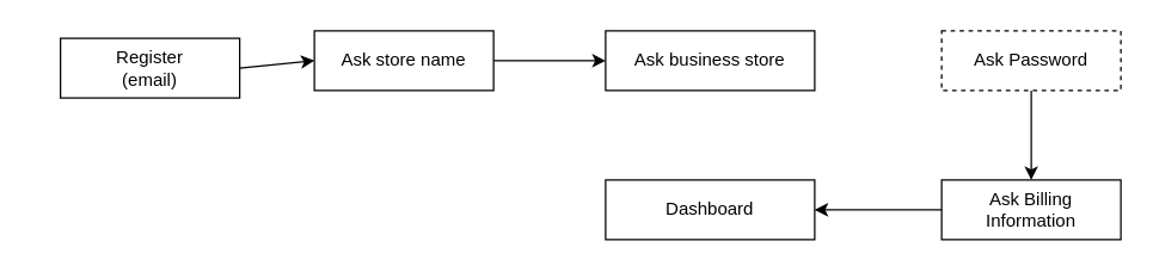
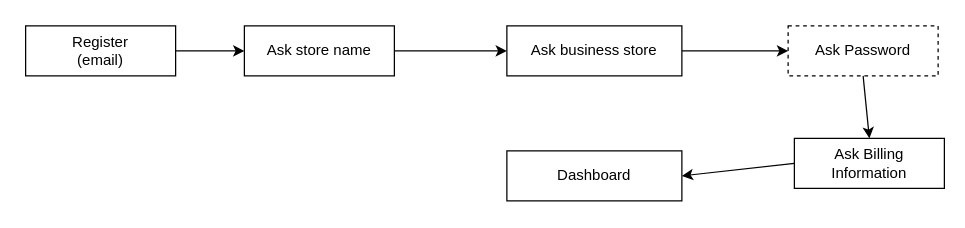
  <mxCell id="0" />
  <mxCell id="1" parent="0" />
- <mxCell id="2" value="Register&lt;br&gt;(email)" style="rounded=0;whiteSpace=wrap;html=1;" vertex="1" parent="1"><mxGeometry x="40" y="25" width="120" height="40" as="geometry" /></mxCell>
- <mxCell id="3" value="Ask store name" style="rounded=0;whiteSpace=wrap;html=1;" vertex="1" parent="1"><mxGeometry x="210" y="20" width="120" height="40" as="geometry" /></mxCell>
+ <mxCell id="2" value="Register&lt;br&gt;(email)" style="rounded=0;whiteSpace=wrap;html=1;" vertex="1" parent="1"><mxGeometry x="20" y="20" width="120" height="40" as="geometry" /></mxCell>
+ <mxCell id="3" value="Ask store name" style="rounded=0;whiteSpace=wrap;html=1;" vertex="1" parent="1"><mxGeometry x="195" y="20" width="120" height="40" as="geometry" /></mxCell>
  <mxCell id="4" value="Ask business store" style="rounded=0;whiteSpace=wrap;html=1;" vertex="1" parent="1"><mxGeometry x="405" y="20" width="140" height="40" as="geometry" /></mxCell>
  <mxCell id="5" value="Ask Password" style="rounded=0;whiteSpace=wrap;html=1;dashed=1;" vertex="1" parent="1"><mxGeometry x="630" y="20" width="120" height="40" as="geometry" /></mxCell>
- <mxCell id="6" value="Ask Billing Information" style="rounded=0;whiteSpace=wrap;html=1;" vertex="1" parent="1"><mxGeometry x="630" y="120" width="120" height="40" as="geometry" /></mxCell>
+ <mxCell id="6" value="Ask Billing Information" style="rounded=0;whiteSpace=wrap;html=1;" vertex="1" parent="1"><mxGeometry x="635" y="110" width="120" height="40" as="geometry" /></mxCell>
  <mxCell id="7" value="Dashboard" style="rounded=0;whiteSpace=wrap;html=1;" vertex="1" parent="1"><mxGeometry x="405" y="120" width="140" height="40" as="geometry" /></mxCell>
  <mxCell id="8" value="" style="endArrow=classic;html=1;rounded=0;exitX=1;exitY=0.5;exitDx=0;exitDy=0;entryX=0;entryY=0.5;entryDx=0;entryDy=0;" edge="1" parent="1" source="2" target="3"><mxGeometry width="50" height="50" relative="1" as="geometry"><mxPoint x="380" y="380" as="sourcePoint" /><mxPoint x="430" y="330" as="targetPoint" /></mxGeometry></mxCell>
  <mxCell id="9" value="" style="endArrow=classic;html=1;rounded=0;exitX=1;exitY=0.5;exitDx=0;exitDy=0;entryX=0;entryY=0.5;entryDx=0;entryDy=0;" edge="1" parent="1" source="3" target="4"><mxGeometry width="50" height="50" relative="1" as="geometry"><mxPoint x="380" y="380" as="sourcePoint" /><mxPoint x="430" y="330" as="targetPoint" /></mxGeometry></mxCell>
+ <mxCell id="10" value="" style="endArrow=classic;html=1;rounded=0;exitX=1;exitY=0.5;exitDx=0;exitDy=0;entryX=0;entryY=0.5;entryDx=0;entryDy=0;" edge="1" parent="1" source="4" target="5"><mxGeometry width="50" height="50" relative="1" as="geometry"><mxPoint x="380" y="380" as="sourcePoint" /><mxPoint x="430" y="330" as="targetPoint" /></mxGeometry></mxCell>
  <mxCell id="11" value="" style="endArrow=classic;html=1;rounded=0;exitX=0.5;exitY=1;exitDx=0;exitDy=0;entryX=0.5;entryY=0;entryDx=0;entryDy=0;" edge="1" parent="1" source="5" target="6"><mxGeometry width="50" height="50" relative="1" as="geometry"><mxPoint x="680" y="70" as="sourcePoint" /><mxPoint x="430" y="330" as="targetPoint" /></mxGeometry></mxCell>
  <mxCell id="12" value="" style="endArrow=classic;html=1;rounded=0;exitX=0;exitY=0.5;exitDx=0;exitDy=0;entryX=1;entryY=0.5;entryDx=0;entryDy=0;" edge="1" parent="1" source="6" target="7"><mxGeometry width="50" height="50" relative="1" as="geometry"><mxPoint x="380" y="380" as="sourcePoint" /><mxPoint x="430" y="330" as="targetPoint" /></mxGeometry></mxCell>
